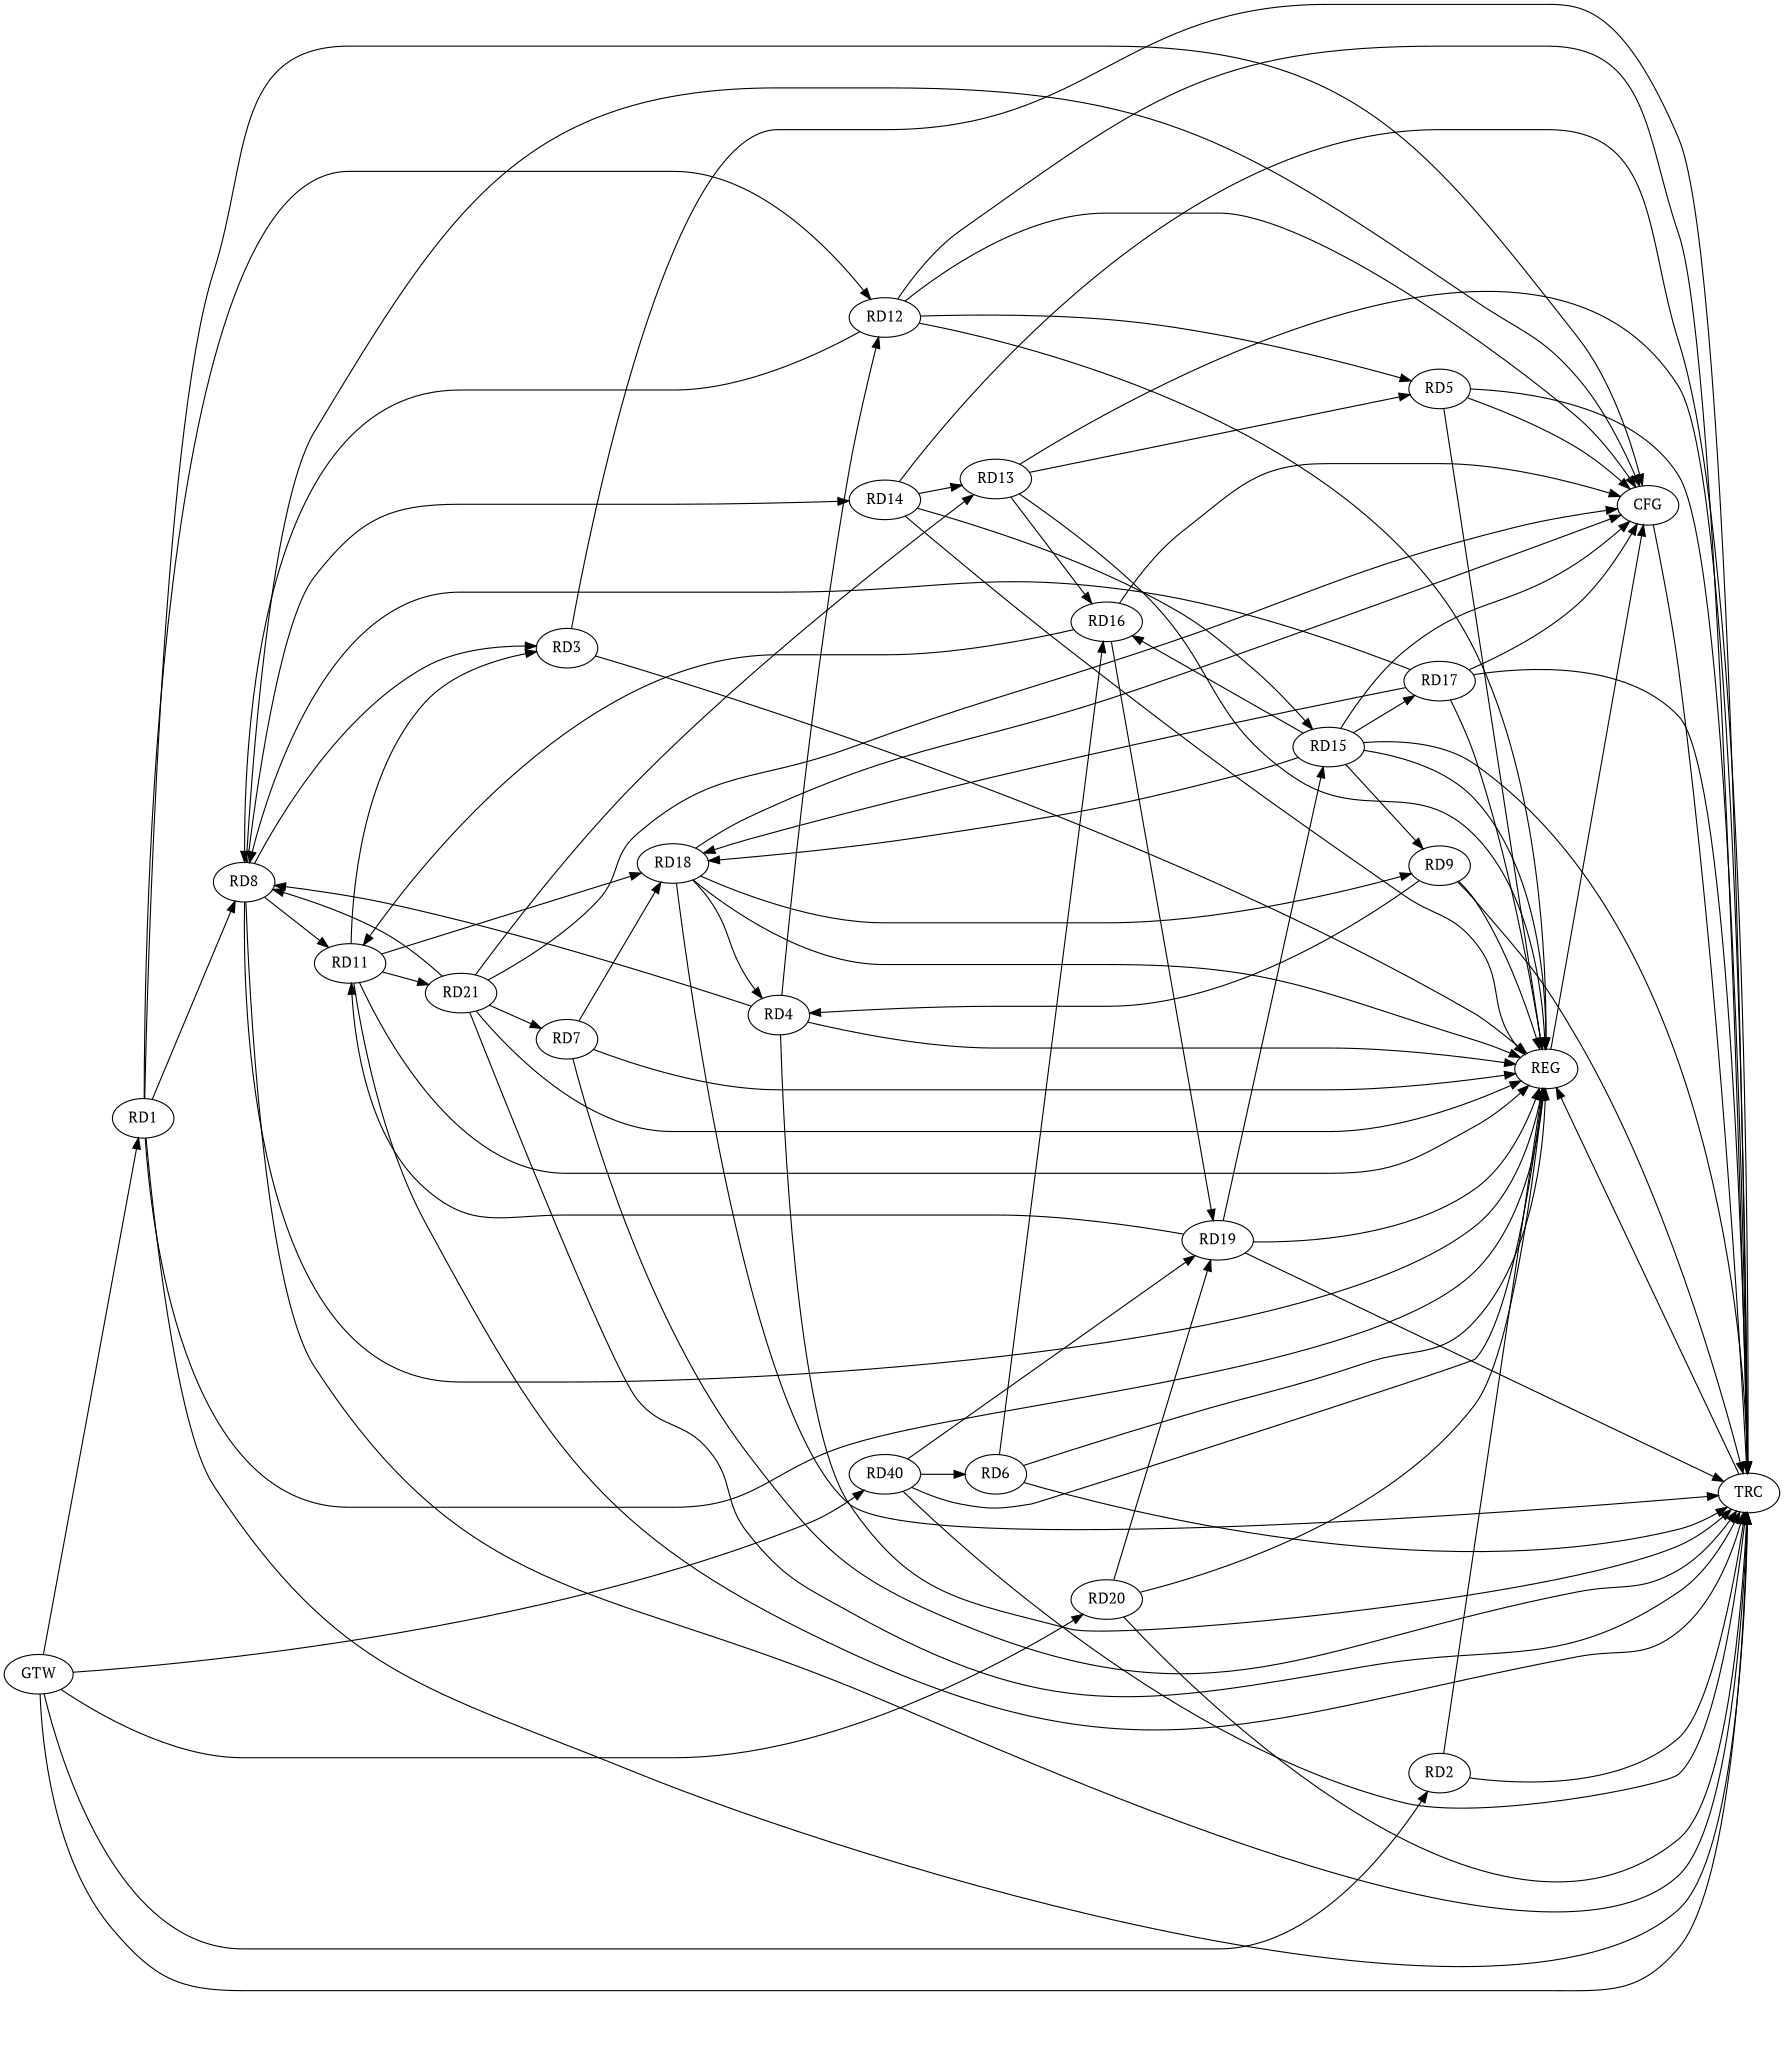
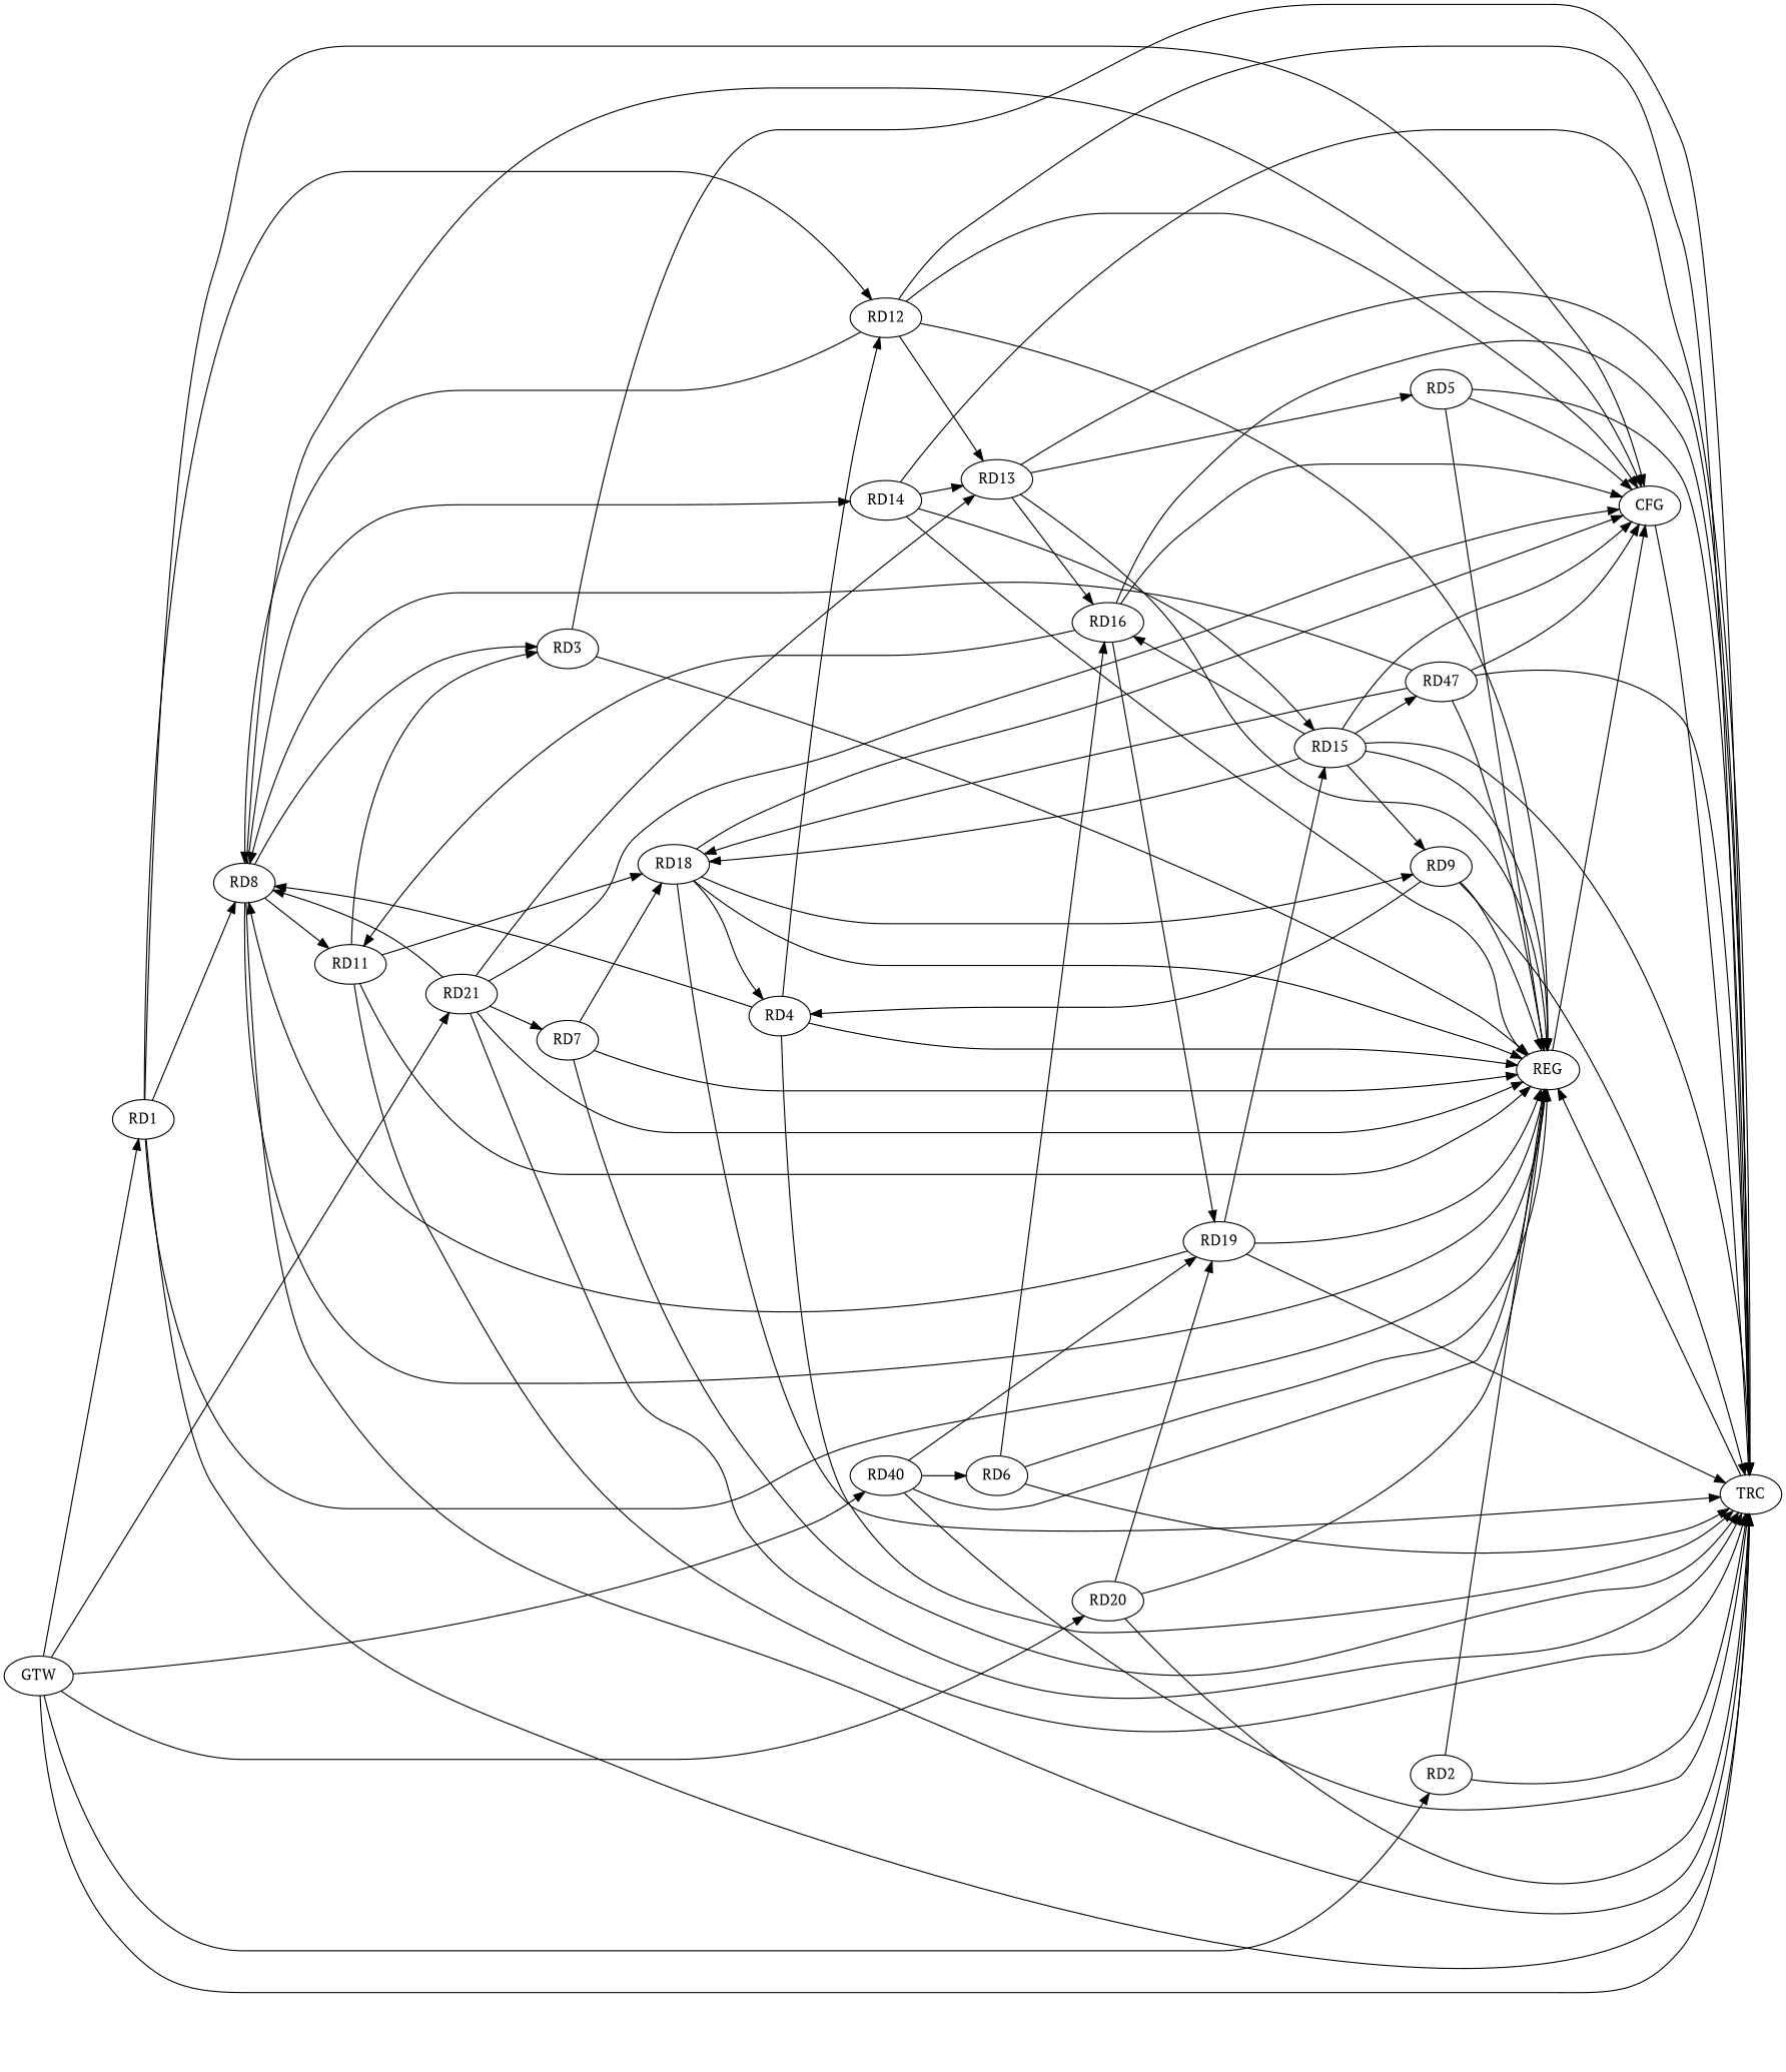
  strict digraph {
    fontname="PT Serif"
    rankdir=LR
    node [fontname="PT Serif"]
    edge [fontname="PT Serif"]
    n1 [label=RD1]
    n2 [label=RD8]
    n3 [label=RD12]
    n4 [label=REG]
    n5 [label=CFG]
    n6 [label=TRC]
    n7 [label=RD3]
    n8 [label=RD11]
    n9 [label=RD14]
    n10 [label=RD13]
    n11 [label=RD2]
    n12 [label=RD4]
    n13 [label=RD5]
    n14 [label=RD6]
    n15 [label=RD16]
    n16 [label=RD19]
    n17 [label=RD7]
    n18 [label=RD18]
    n19 [label=RD9]
    n20 [label=RD15]
    n21 [label=RD40]
-   n22 [label=RD17]
+   n22 [label=RD47]
    n23 [label=RD20]
    n24 [label=RD21]
    n25 [label=GTW]
    n1 -> n2
    n1 -> n3
    n1 -> n4
    n1 -> n5
    n1 -> n6
    n2 -> n4
    n2 -> n5
    n2 -> n6
    n2 -> n7
    n2 -> n8
    n2 -> n9
    n3 -> n2
    n3 -> n4
    n3 -> n5
    n3 -> n6
-   n3 -> n13
+   n3 -> n10
    n4 -> n5
    n5 -> n6
    n6 -> n4
    n7 -> n4
    n7 -> n6
    n8 -> n4
    n8 -> n6
    n8 -> n7
    n8 -> n18
    n9 -> n4
    n9 -> n6
    n9 -> n10
    n9 -> n20
    n10 -> n4
    n10 -> n6
    n10 -> n13
    n10 -> n15
    n11 -> n4
    n11 -> n6
    n12 -> n2
    n12 -> n3
    n12 -> n4
    n12 -> n6
    n13 -> n4
    n13 -> n5
    n13 -> n6
    n14 -> n4
    n14 -> n6
    n14 -> n15
    n15 -> n5
+   n15 -> n6
    n15 -> n8
    n15 -> n16
    n16 -> n4
    n16 -> n6
-   n16 -> n8
+   n16 -> n2
    n16 -> n20
    n17 -> n4
    n17 -> n6
    n17 -> n18
    n18 -> n4
    n18 -> n5
    n18 -> n6
    n18 -> n12
    n18 -> n19
    n19 -> n4
    n19 -> n6
    n19 -> n12
    n20 -> n4
    n20 -> n5
    n20 -> n6
    n20 -> n15
    n20 -> n18
    n20 -> n19
    n20 -> n22
    n21 -> n4
    n21 -> n6
    n21 -> n14
    n21 -> n16
    n22 -> n2
    n22 -> n4
    n22 -> n5
    n22 -> n6
    n22 -> n18
    n23 -> n4
    n23 -> n6
    n23 -> n16
    n24 -> n2
    n24 -> n4
    n24 -> n5
    n24 -> n6
    n24 -> n10
    n24 -> n17
    n25 -> n1
    n25 -> n6
    n25 -> n11
    n25 -> n21
    n25 -> n23
-   n8 -> n24
+   n25 -> n24
  }
